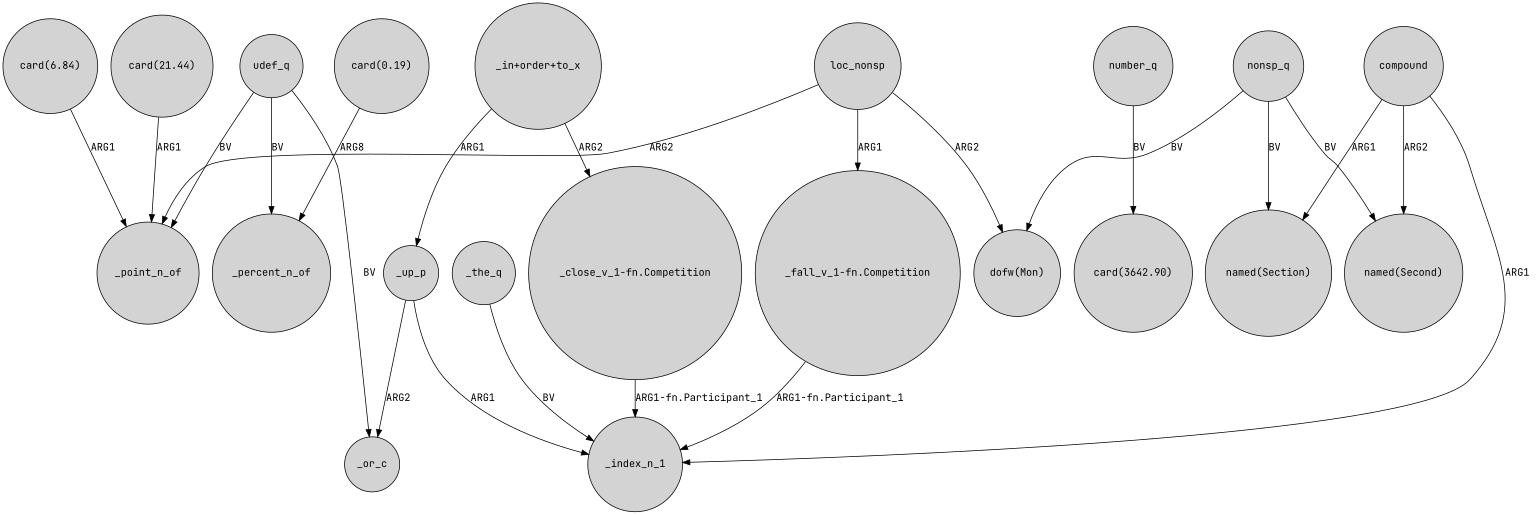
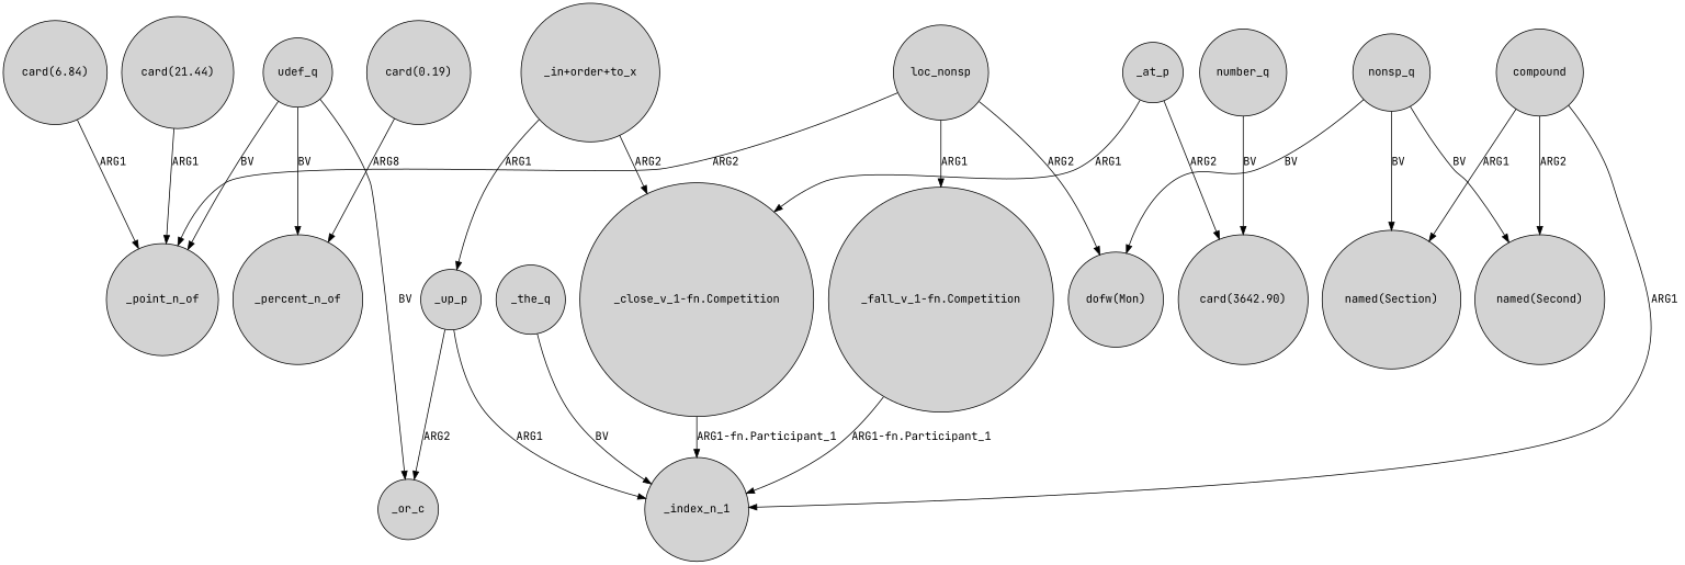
  digraph {
    fontname="JetBrains Mono"
    node [fontname="JetBrains Mono" shape=circle style=filled]
    edge [fontname="JetBrains Mono"]
    "card(21.44)"
    _point_n_of
    _up_p
    _index_n_1
    _or_c
+   _at_p
    "_close_v_1-fn.Competition"
    "card(3642.90)"
    "card(6.84)"
    loc_nonsp
    "_fall_v_1-fn.Competition"
    "dofw(Mon)"
    n13 [label=nonsp_q]
    "named(Section)"
    "named(Second)"
    _the_q
    udef_q
    _percent_n_of
    compound
    number_q
    "_in+order+to_x"
    "card(0.19)"
    "card(21.44)" -> _point_n_of [label=ARG1]
    _up_p -> _index_n_1 [label=ARG1]
    _up_p -> _or_c [label=ARG2]
+   _at_p -> "_close_v_1-fn.Competition" [label=ARG1]
+   _at_p -> "card(3642.90)" [label=ARG2]
    "_close_v_1-fn.Competition" -> _index_n_1 [label="ARG1-fn.Participant_1"]
    "card(6.84)" -> _point_n_of [label=ARG1]
    loc_nonsp -> _point_n_of [label=ARG2]
    loc_nonsp -> "_fall_v_1-fn.Competition" [label=ARG1]
    loc_nonsp -> "dofw(Mon)" [label=ARG2]
    "_fall_v_1-fn.Competition" -> _index_n_1 [label="ARG1-fn.Participant_1"]
    n13 -> "dofw(Mon)" [label=BV]
    n13 -> "named(Section)" [label=BV]
    n13 -> "named(Second)" [label=BV]
    _the_q -> _index_n_1 [label=BV]
    udef_q -> _point_n_of [label=BV]
    udef_q -> _or_c [label=BV]
    udef_q -> _percent_n_of [label=BV]
    compound -> _index_n_1 [label=ARG1]
    compound -> "named(Section)" [label=ARG1]
    compound -> "named(Second)" [label=ARG2]
    number_q -> "card(3642.90)" [label=BV]
    "_in+order+to_x" -> _up_p [label=ARG1]
    "_in+order+to_x" -> "_close_v_1-fn.Competition" [label=ARG2]
    "card(0.19)" -> _percent_n_of [label=ARG8]
  }
